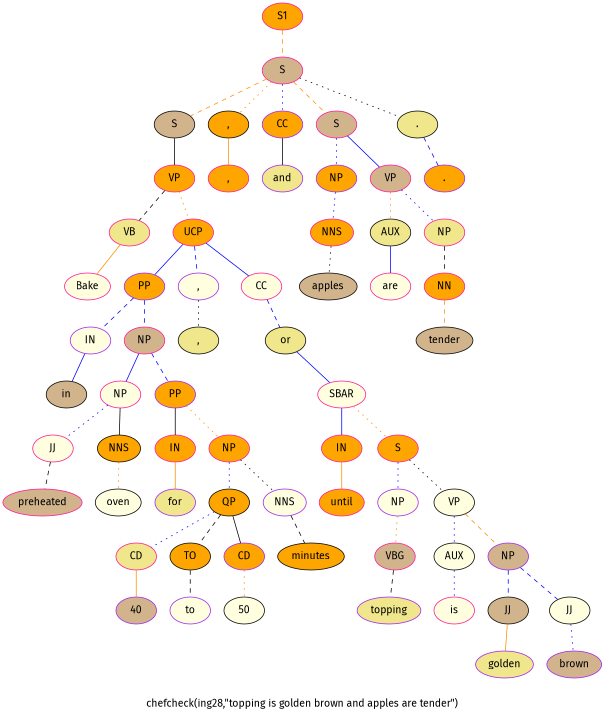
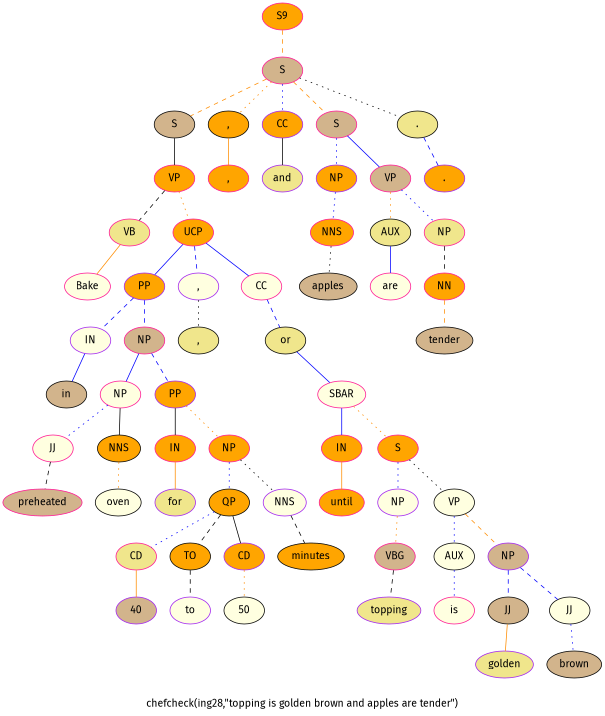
  graph {
    fontname="Fira Sans"
    label="chefcheck(ing28,\"topping is golden brown and apples are tender\")"
    node [color=deeppink fillcolor=orange fontname="Fira Sans" style=filled]
    edge [color=blue fontname="Fira Sans" style=dotted]
-   n1 [label=S1]
+   n1 [label=S9]
    n2 [fillcolor=tan label=S]
    n3 [color=black fillcolor=tan label=S]
    n4 [color=black label=","]
    n5 [color=purple label=CC]
    n6 [fillcolor=tan label=S]
    n7 [color=black fillcolor=khaki label="."]
    n8 [label=VP]
    n9 [label=","]
    n10 [color=purple fillcolor=khaki label=and]
    n11 [color=purple label=NP]
    n12 [fillcolor=tan label=VP]
    n13 [color=purple label="."]
    n14 [fillcolor=khaki label=VB]
    n15 [label=UCP]
    n16 [fillcolor=lightyellow label=Bake]
    n17 [color=purple label=PP]
    n18 [color=purple fillcolor=lightyellow label=","]
    n19 [fillcolor=lightyellow label=CC]
    n20 [color=purple fillcolor=lightyellow label=IN]
    n21 [fillcolor=tan label=NP]
    n22 [color=black fillcolor=khaki label=","]
    n23 [color=black fillcolor=khaki label=or]
    n24 [fillcolor=lightyellow label=SBAR]
    n25 [label=IN]
    n26 [label=S]
    n27 [color=black fillcolor=tan label=in]
    n28 [fillcolor=lightyellow label=NP]
    n29 [color=purple label=PP]
    n30 [fillcolor=lightyellow label=JJ]
    n31 [color=black label=NNS]
    n32 [label=IN]
    n33 [label=NP]
    n34 [fillcolor=tan label=preheated]
    n35 [color=black fillcolor=lightyellow label=oven]
    n36 [color=purple fillcolor=khaki label=for]
    n37 [color=black label=QP]
    n38 [color=purple fillcolor=lightyellow label=NNS]
    n39 [fillcolor=khaki label=CD]
    n40 [color=black label=TO]
    n41 [color=purple label=CD]
    n42 [color=black label=minutes]
    n43 [color=purple fillcolor=tan label=40]
    n44 [color=purple fillcolor=lightyellow label=to]
    n45 [color=black fillcolor=lightyellow label=50]
    n46 [label=until]
    n47 [color=purple fillcolor=lightyellow label=NP]
    n48 [color=black fillcolor=lightyellow label=VP]
    n49 [fillcolor=tan label=VBG]
    n50 [color=black fillcolor=lightyellow label=AUX]
    n51 [color=purple fillcolor=tan label=NP]
    n52 [color=purple fillcolor=khaki label=topping]
    n53 [fillcolor=lightyellow label=is]
    n54 [color=black fillcolor=tan label=JJ]
    n55 [color=black fillcolor=lightyellow label=JJ]
    n56 [color=purple fillcolor=khaki label=golden]
-   n57 [color=purple fillcolor=tan label=brown]
+   n57 [color=black fillcolor=tan label=brown]
    n58 [label=NNS]
    n59 [color=black fillcolor=khaki label=AUX]
    n60 [fillcolor=khaki label=NP]
    n61 [color=black fillcolor=tan label=apples]
    n62 [fillcolor=lightyellow label=are]
    n63 [label=NN]
    n64 [color=black fillcolor=tan label=tender]
    n1 -- n2 [color=darkorange style=dashed]
    n2 -- n3 [color=darkorange style=dashed]
    n2 -- n4 [color=darkorange]
    n2 -- n5
    n2 -- n6 [color=darkorange style=dashed]
    n2 -- n7 [color=black]
    n3 -- n8 [color=black style=solid]
    n4 -- n9 [color=darkorange style=solid]
    n5 -- n10 [color=black style=solid]
    n6 -- n11
    n6 -- n12 [style=solid]
    n7 -- n13 [style=dashed]
    n8 -- n14 [color=black style=dashed]
    n8 -- n15 [color=darkorange]
    n11 -- n58
    n12 -- n59 [color=darkorange]
    n12 -- n60
    n14 -- n16 [color=darkorange style=solid]
    n15 -- n17 [style=solid]
    n15 -- n18 [style=dashed]
    n15 -- n19 [style=solid]
    n17 -- n20 [style=dashed]
    n17 -- n21 [style=dashed]
    n18 -- n22 [color=black]
    n19 -- n23 [style=dashed]
    n20 -- n27 [style=solid]
    n21 -- n28 [style=solid]
    n21 -- n29 [style=dashed]
    n23 -- n24 [style=solid]
    n24 -- n25 [style=solid]
    n24 -- n26 [color=darkorange]
    n25 -- n46 [color=darkorange style=solid]
    n26 -- n47
    n26 -- n48 [color=black]
    n28 -- n30
    n28 -- n31 [color=black style=solid]
    n29 -- n32 [color=black style=solid]
    n29 -- n33 [color=darkorange]
    n30 -- n34 [color=black style=dashed]
    n31 -- n35 [color=darkorange]
    n32 -- n36 [color=darkorange style=solid]
    n33 -- n37
    n33 -- n38 [color=black]
    n37 -- n39
    n37 -- n40 [color=black style=dashed]
    n37 -- n41 [color=black style=solid]
    n38 -- n42 [color=black style=dashed]
    n39 -- n43 [color=darkorange style=solid]
    n40 -- n44 [color=black style=dashed]
    n41 -- n45 [color=darkorange]
    n47 -- n49 [color=darkorange]
    n48 -- n50
    n48 -- n51 [color=darkorange style=dashed]
    n49 -- n52 [color=black style=dashed]
    n50 -- n53
    n51 -- n54 [style=dashed]
    n51 -- n55 [style=dashed]
    n54 -- n56 [color=darkorange style=solid]
    n55 -- n57
    n58 -- n61 [color=black]
    n59 -- n62 [style=solid]
    n60 -- n63 [color=black style=dashed]
    n63 -- n64 [color=darkorange style=dashed]
  }
